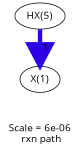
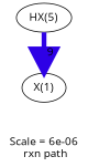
  digraph {
    fontname="Open Sans"
    label="Scale = 6e-06\l rxn path"
    node [fontname="Open Sans"]
    n1 [label="HX(5)"]
    n2 [label="X(1)"]
-   n1 -> n2 [arrowsize=3 color="0.7, 1.5, 0.9" fontname="Open Sans" label=" 1" style="setlinewidth(6)"]
+   n1 -> n2 [arrowsize=3 color="0.7, 1.5, 0.9" fontname="Open Sans" label=" 9" style="setlinewidth(6)"]
  }
